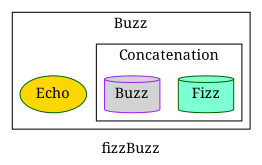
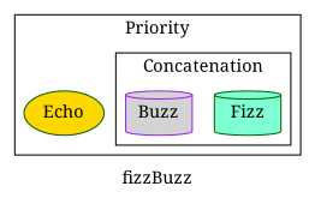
  graph {
    label=fizzBuzz
    fontname="Noto Serif"
    node [style=filled color=darkgreen shape=cylinder fontname="Noto Serif"]
    Fizz [fillcolor=aquamarine]
    Buzz [fillcolor=lightgrey color=purple]
    Echo [fillcolor=gold shape=ellipse]
    subgraph cluster_1 {
-     label=Buzz
+     label=Priority
      Echo
      subgraph cluster_2 {
        label=Concatenation
        Fizz
        Buzz
      }
    }
  }
